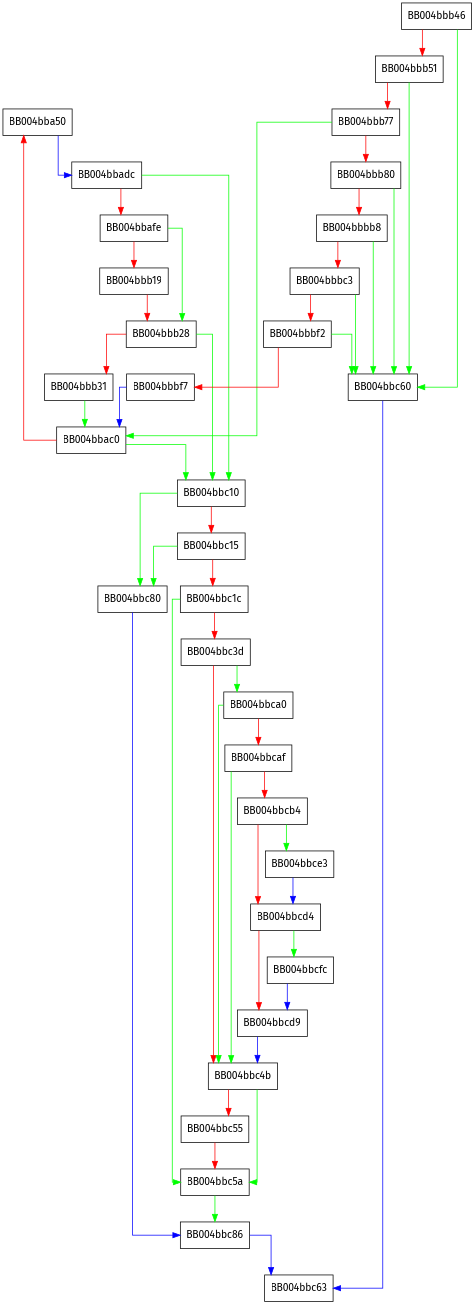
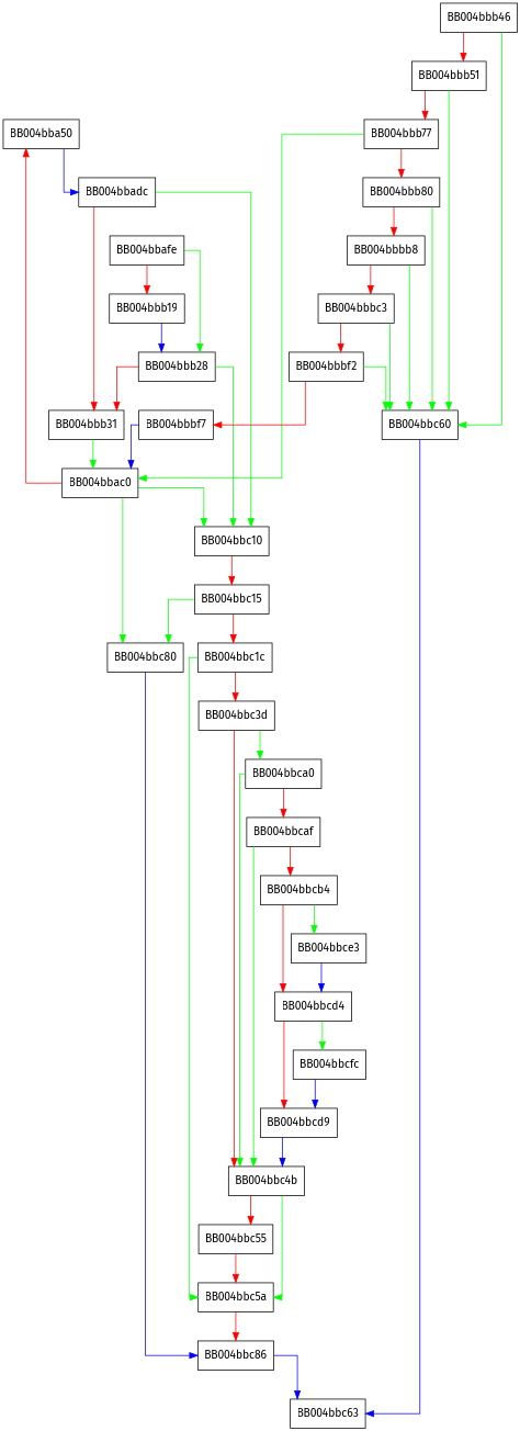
  digraph {
    fontname="Fira Sans"
    splines=ortho
    node [fontname="Fira Sans" shape=box]
    edge [color=green fontname="Fira Sans"]
    BB004bba50
    BB004bbadc
    BB004bbc10
    BB004bbafe
    BB004bbc80
    BB004bbc15
    BB004bbb28
    BB004bbb19
    BB004bbac0
    BB004bbc86
    BB004bbc1c
    BB004bbb31
    BB004bbc60
    BB004bbc63
    BB004bbb46
    BB004bbb51
    BB004bbb77
    BB004bbb80
    BB004bbbb8
    BB004bbbc3
    BB004bbbf2
    BB004bbbf7
    BB004bbc5a
    BB004bbc3d
    BB004bbca0
    BB004bbc4b
    BB004bbcaf
    BB004bbc55
    BB004bbcb4
    BB004bbce3
    BB004bbcd4
    BB004bbcfc
    BB004bbcd9
    BB004bba50 -> BB004bbadc [color=blue]
    BB004bbadc -> BB004bbc10
-   BB004bbadc -> BB004bbafe [color=red]
-   BB004bbc10 -> BB004bbc80
+   BB004bbadc -> BB004bbb31 [color=red]
+   BB004bbac0 -> BB004bbc80
    BB004bbc10 -> BB004bbc15 [color=red]
    BB004bbafe -> BB004bbb28
    BB004bbafe -> BB004bbb19 [color=red]
    BB004bbc80 -> BB004bbc86 [color=blue]
    BB004bbc15 -> BB004bbc80
    BB004bbc15 -> BB004bbc1c [color=red]
    BB004bbb28 -> BB004bbc10
    BB004bbb28 -> BB004bbb31 [color=red]
-   BB004bbb19 -> BB004bbb28 [color=red]
+   BB004bbb19 -> BB004bbb28 [color=blue]
    BB004bbac0 -> BB004bba50 [color=red]
    BB004bbac0 -> BB004bbc10
    BB004bbc86 -> BB004bbc63 [color=blue]
    BB004bbc1c -> BB004bbc5a
    BB004bbc1c -> BB004bbc3d [color=red]
    BB004bbb31 -> BB004bbac0
    BB004bbc60 -> BB004bbc63 [color=blue]
    BB004bbb46 -> BB004bbc60
    BB004bbb46 -> BB004bbb51 [color=red]
    BB004bbb51 -> BB004bbc60
    BB004bbb51 -> BB004bbb77 [color=red]
    BB004bbb77 -> BB004bbac0
    BB004bbb77 -> BB004bbb80 [color=red]
    BB004bbb80 -> BB004bbc60
    BB004bbb80 -> BB004bbbb8 [color=red]
    BB004bbbb8 -> BB004bbc60
    BB004bbbb8 -> BB004bbbc3 [color=red]
    BB004bbbc3 -> BB004bbc60
    BB004bbbc3 -> BB004bbbf2 [color=red]
    BB004bbbf2 -> BB004bbc60
    BB004bbbf2 -> BB004bbbf7 [color=red]
    BB004bbbf7 -> BB004bbac0 [color=blue]
-   BB004bbc5a -> BB004bbc86
+   BB004bbc5a -> BB004bbc86 [color=red]
    BB004bbc3d -> BB004bbca0
    BB004bbc3d -> BB004bbc4b [color=red]
    BB004bbca0 -> BB004bbc4b
    BB004bbca0 -> BB004bbcaf [color=red]
    BB004bbc4b -> BB004bbc5a
    BB004bbc4b -> BB004bbc55 [color=red]
    BB004bbcaf -> BB004bbc4b
    BB004bbcaf -> BB004bbcb4 [color=red]
    BB004bbc55 -> BB004bbc5a [color=red]
    BB004bbcb4 -> BB004bbce3
    BB004bbcb4 -> BB004bbcd4 [color=red]
    BB004bbce3 -> BB004bbcd4 [color=blue]
    BB004bbcd4 -> BB004bbcfc
    BB004bbcd4 -> BB004bbcd9 [color=red]
    BB004bbcfc -> BB004bbcd9 [color=blue]
    BB004bbcd9 -> BB004bbc4b [color=blue]
  }
